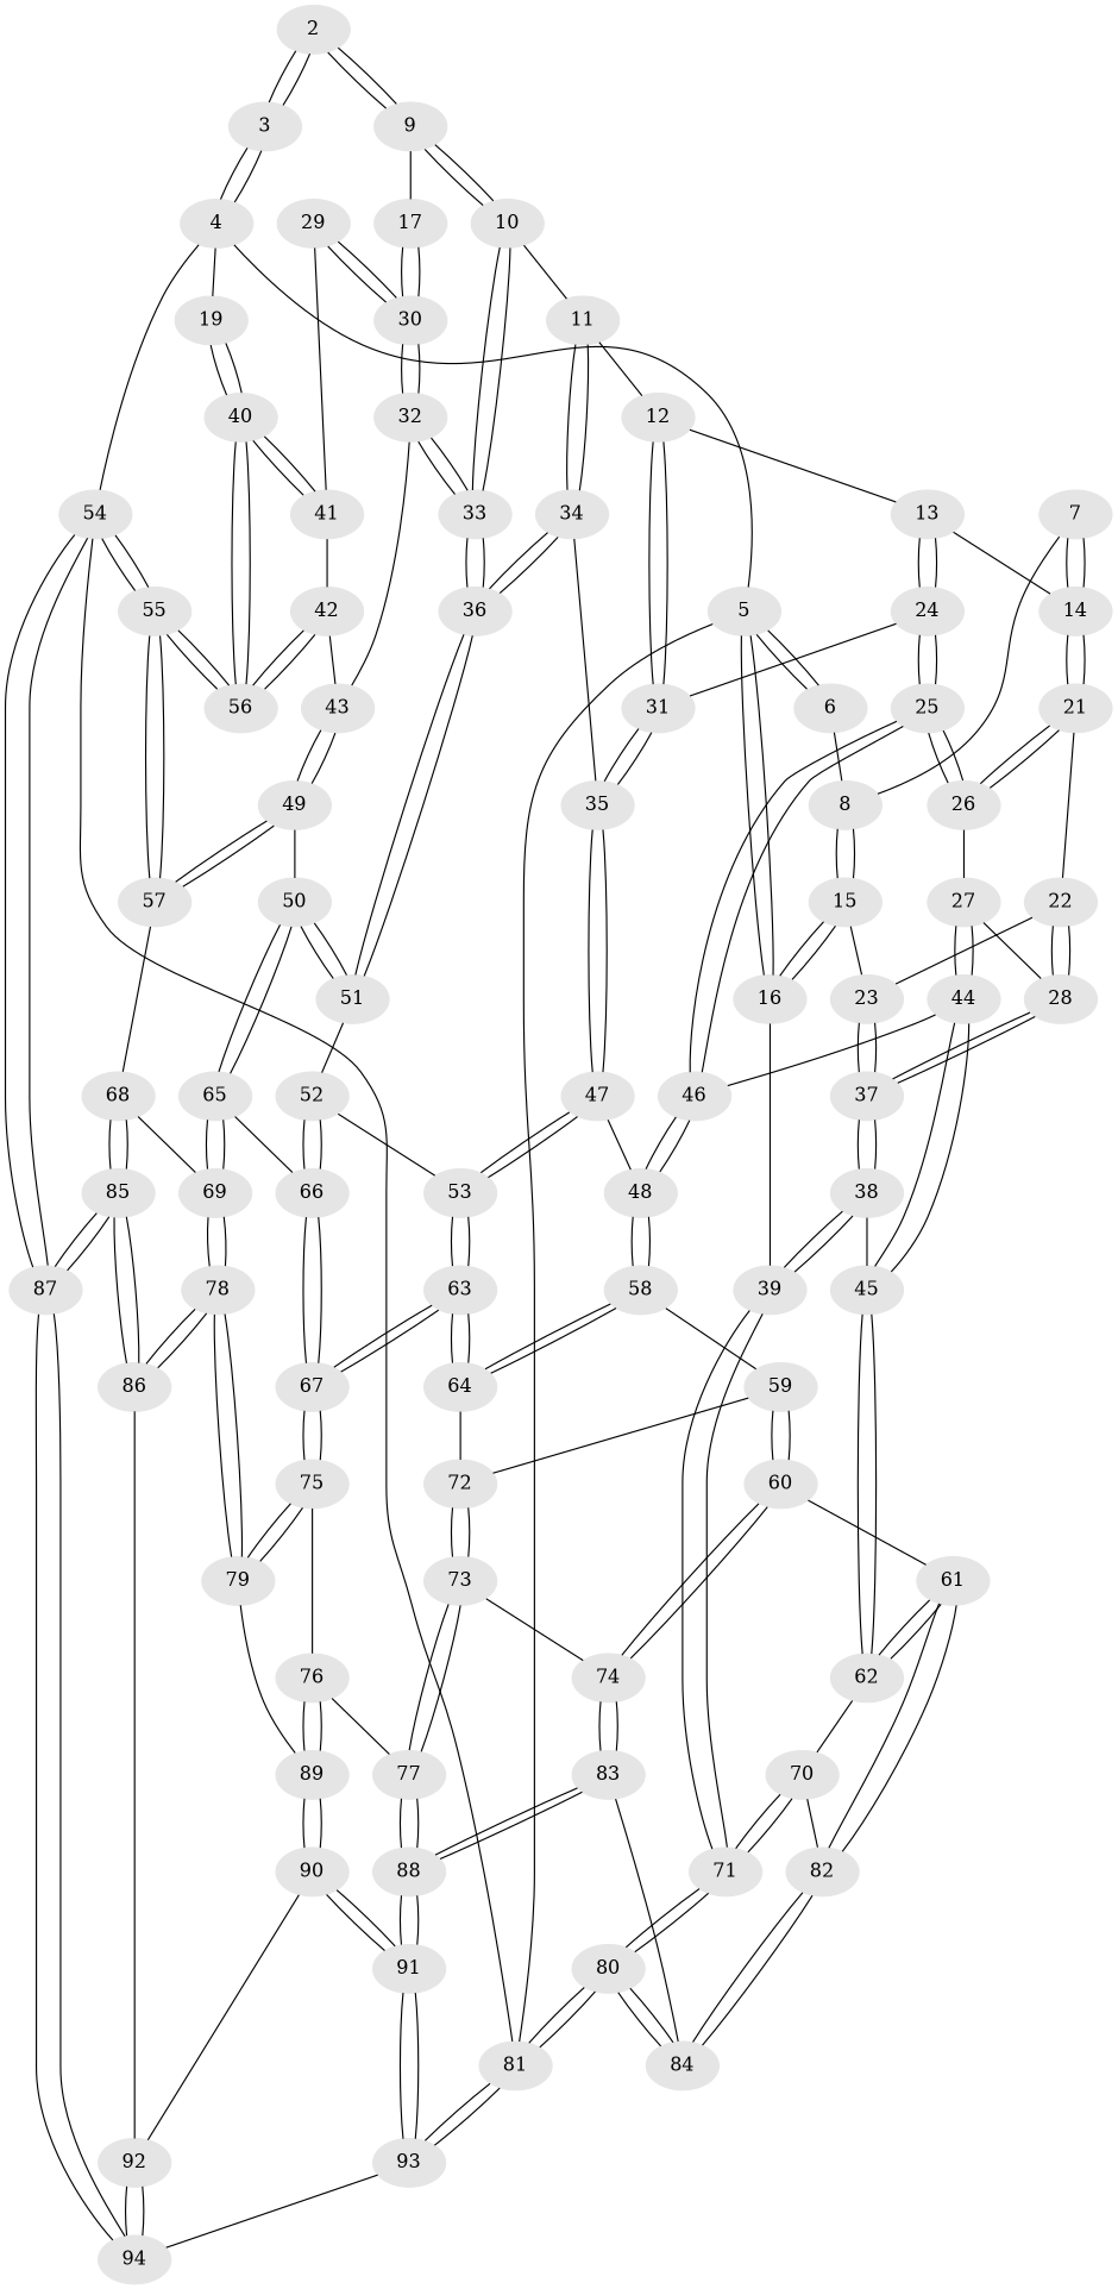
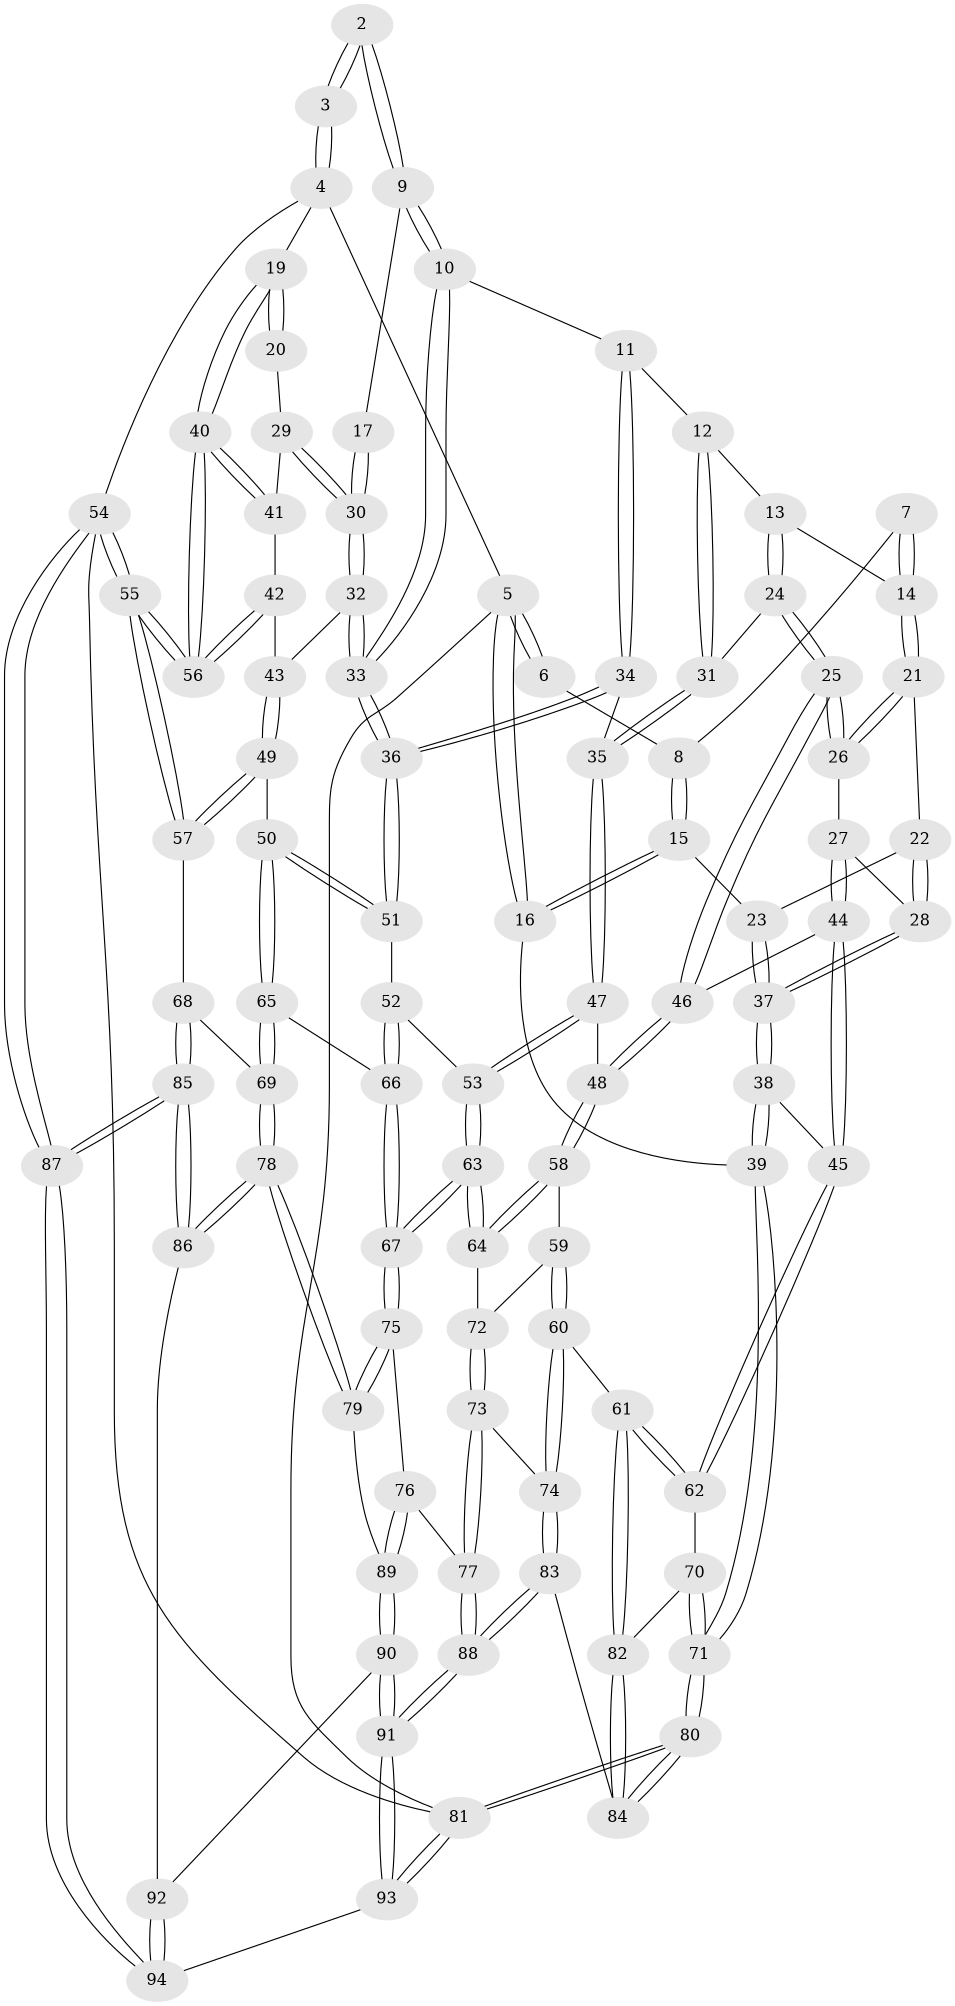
  graph {
    node [color=gray90 style=filled]
    2
    3
    9
    7
    8
    14
    4
    10
    17
    5
    19
    54
    6
    16
    81
+   20
    40
    55
    87
    39
    93
    15
    21
    23
    11
    33
    30
    12
    34
    36
    13
    31
    35
    24
    25
    22
    26
    37
    71
    32
    29
    41
    56
    28
    27
    38
    46
    48
    44
    45
    42
    43
    47
    49
    51
    53
    52
    62
    80
    50
    57
    70
    58
    63
    59
    64
    65
    68
    66
    69
    67
    94
    85
    60
    72
    61
    74
    73
    82
    83
    84
    75
    78
    76
    79
    86
    77
    88
    89
    90
    91
    92
    2 -- 3
    2 -- 3
    2 -- 9
    2 -- 9
    3 -- 4
    3 -- 4
    9 -- 10
    9 -- 10
    9 -- 17
    7 -- 8
    7 -- 14
    7 -- 14
    8 -- 15
    8 -- 15
    14 -- 21
    14 -- 21
    4 -- 5
    4 -- 19
    4 -- 54
    10 -- 11
    10 -- 33
    10 -- 33
    17 -- 30
    17 -- 30
    5 -- 6
    5 -- 6
    5 -- 16
    5 -- 16
    5 -- 81
+   19 -- 20
+   19 -- 20
    19 -- 40
    19 -- 40
    54 -- 81
    54 -- 55
    54 -- 55
    54 -- 87
    54 -- 87
    6 -- 8
    16 -- 39
    81 -- 93
    81 -- 93
+   20 -- 29
    40 -- 41
    40 -- 41
    40 -- 56
    40 -- 56
    55 -- 56
    55 -- 56
    55 -- 57
    55 -- 57
    87 -- 94
    87 -- 94
    39 -- 71
    39 -- 71
    93 -- 94
    15 -- 16
    15 -- 16
    15 -- 23
    21 -- 22
    21 -- 26
    21 -- 26
    23 -- 37
    23 -- 37
    11 -- 12
    11 -- 34
    11 -- 34
    33 -- 36
    33 -- 36
    30 -- 32
    30 -- 32
    12 -- 13
    12 -- 31
    12 -- 31
    34 -- 36
    34 -- 36
    34 -- 35
    36 -- 51
    36 -- 51
    13 -- 14
    13 -- 24
    13 -- 24
    31 -- 35
    31 -- 35
    35 -- 47
    35 -- 47
    24 -- 31
    24 -- 25
    24 -- 25
    25 -- 26
    25 -- 26
    25 -- 46
    25 -- 46
    22 -- 23
    22 -- 28
    22 -- 28
    26 -- 27
    37 -- 38
    37 -- 38
    71 -- 80
    71 -- 80
    32 -- 33
    32 -- 33
    32 -- 43
    29 -- 30
    29 -- 30
    29 -- 41
    41 -- 42
    28 -- 37
    28 -- 37
    27 -- 28
    27 -- 44
    27 -- 44
    38 -- 39
    38 -- 39
    38 -- 45
    46 -- 48
    46 -- 48
    48 -- 58
    48 -- 58
    44 -- 46
    44 -- 45
    44 -- 45
    45 -- 62
    45 -- 62
    42 -- 56
    42 -- 56
    42 -- 43
    43 -- 49
    43 -- 49
    47 -- 48
    47 -- 53
    47 -- 53
    49 -- 50
    49 -- 57
    49 -- 57
    51 -- 52
    53 -- 63
    53 -- 63
    52 -- 53
    52 -- 66
    52 -- 66
    62 -- 70
    80 -- 81
    80 -- 81
    80 -- 84
    80 -- 84
    50 -- 51
    50 -- 51
    50 -- 65
    50 -- 65
    57 -- 68
    70 -- 71
    70 -- 71
    70 -- 82
    58 -- 59
    58 -- 64
    58 -- 64
    63 -- 64
    63 -- 64
    63 -- 67
    63 -- 67
    59 -- 60
    59 -- 60
    59 -- 72
    64 -- 72
    65 -- 66
    65 -- 69
    65 -- 69
    68 -- 69
    68 -- 85
    68 -- 85
    66 -- 67
    66 -- 67
    69 -- 78
    69 -- 78
    67 -- 75
    67 -- 75
    85 -- 87
    85 -- 87
    85 -- 86
    85 -- 86
    60 -- 61
    60 -- 74
    60 -- 74
    72 -- 73
    72 -- 73
    61 -- 62
    61 -- 62
    61 -- 82
    61 -- 82
    74 -- 83
    74 -- 83
    73 -- 74
    73 -- 77
    73 -- 77
    82 -- 84
    82 -- 84
    83 -- 84
    83 -- 88
    83 -- 88
    75 -- 76
    75 -- 79
    75 -- 79
    78 -- 79
    78 -- 79
    78 -- 86
    78 -- 86
    76 -- 77
    76 -- 89
    76 -- 89
    79 -- 89
    86 -- 92
    77 -- 88
    77 -- 88
    88 -- 91
    88 -- 91
    89 -- 90
    89 -- 90
    90 -- 91
    90 -- 91
    90 -- 92
    91 -- 93
    91 -- 93
    92 -- 94
    92 -- 94
  }
